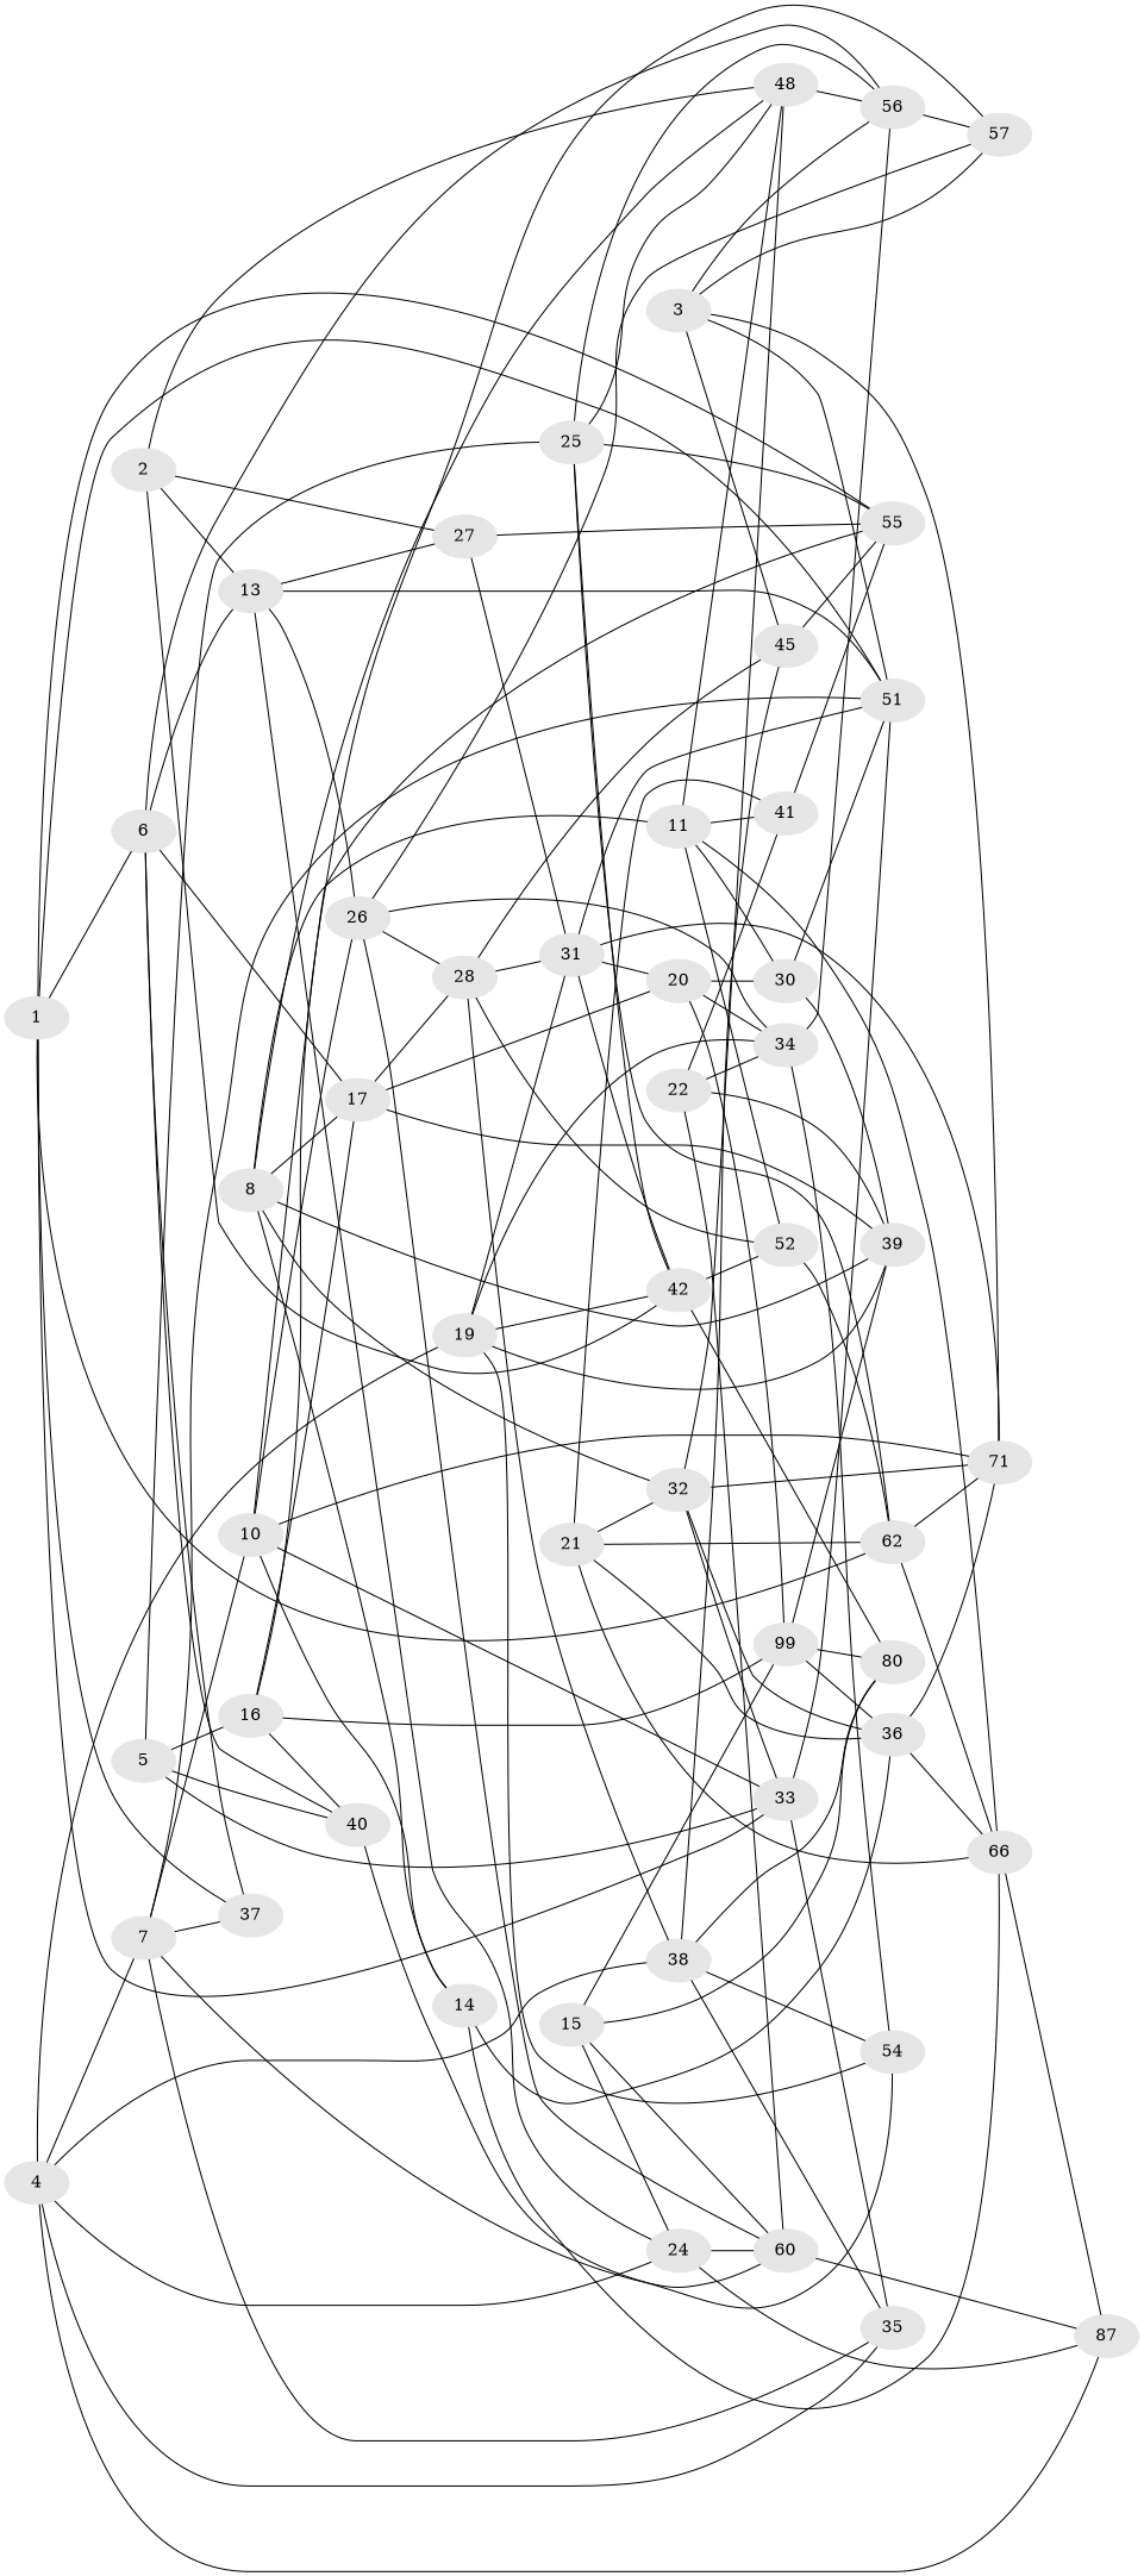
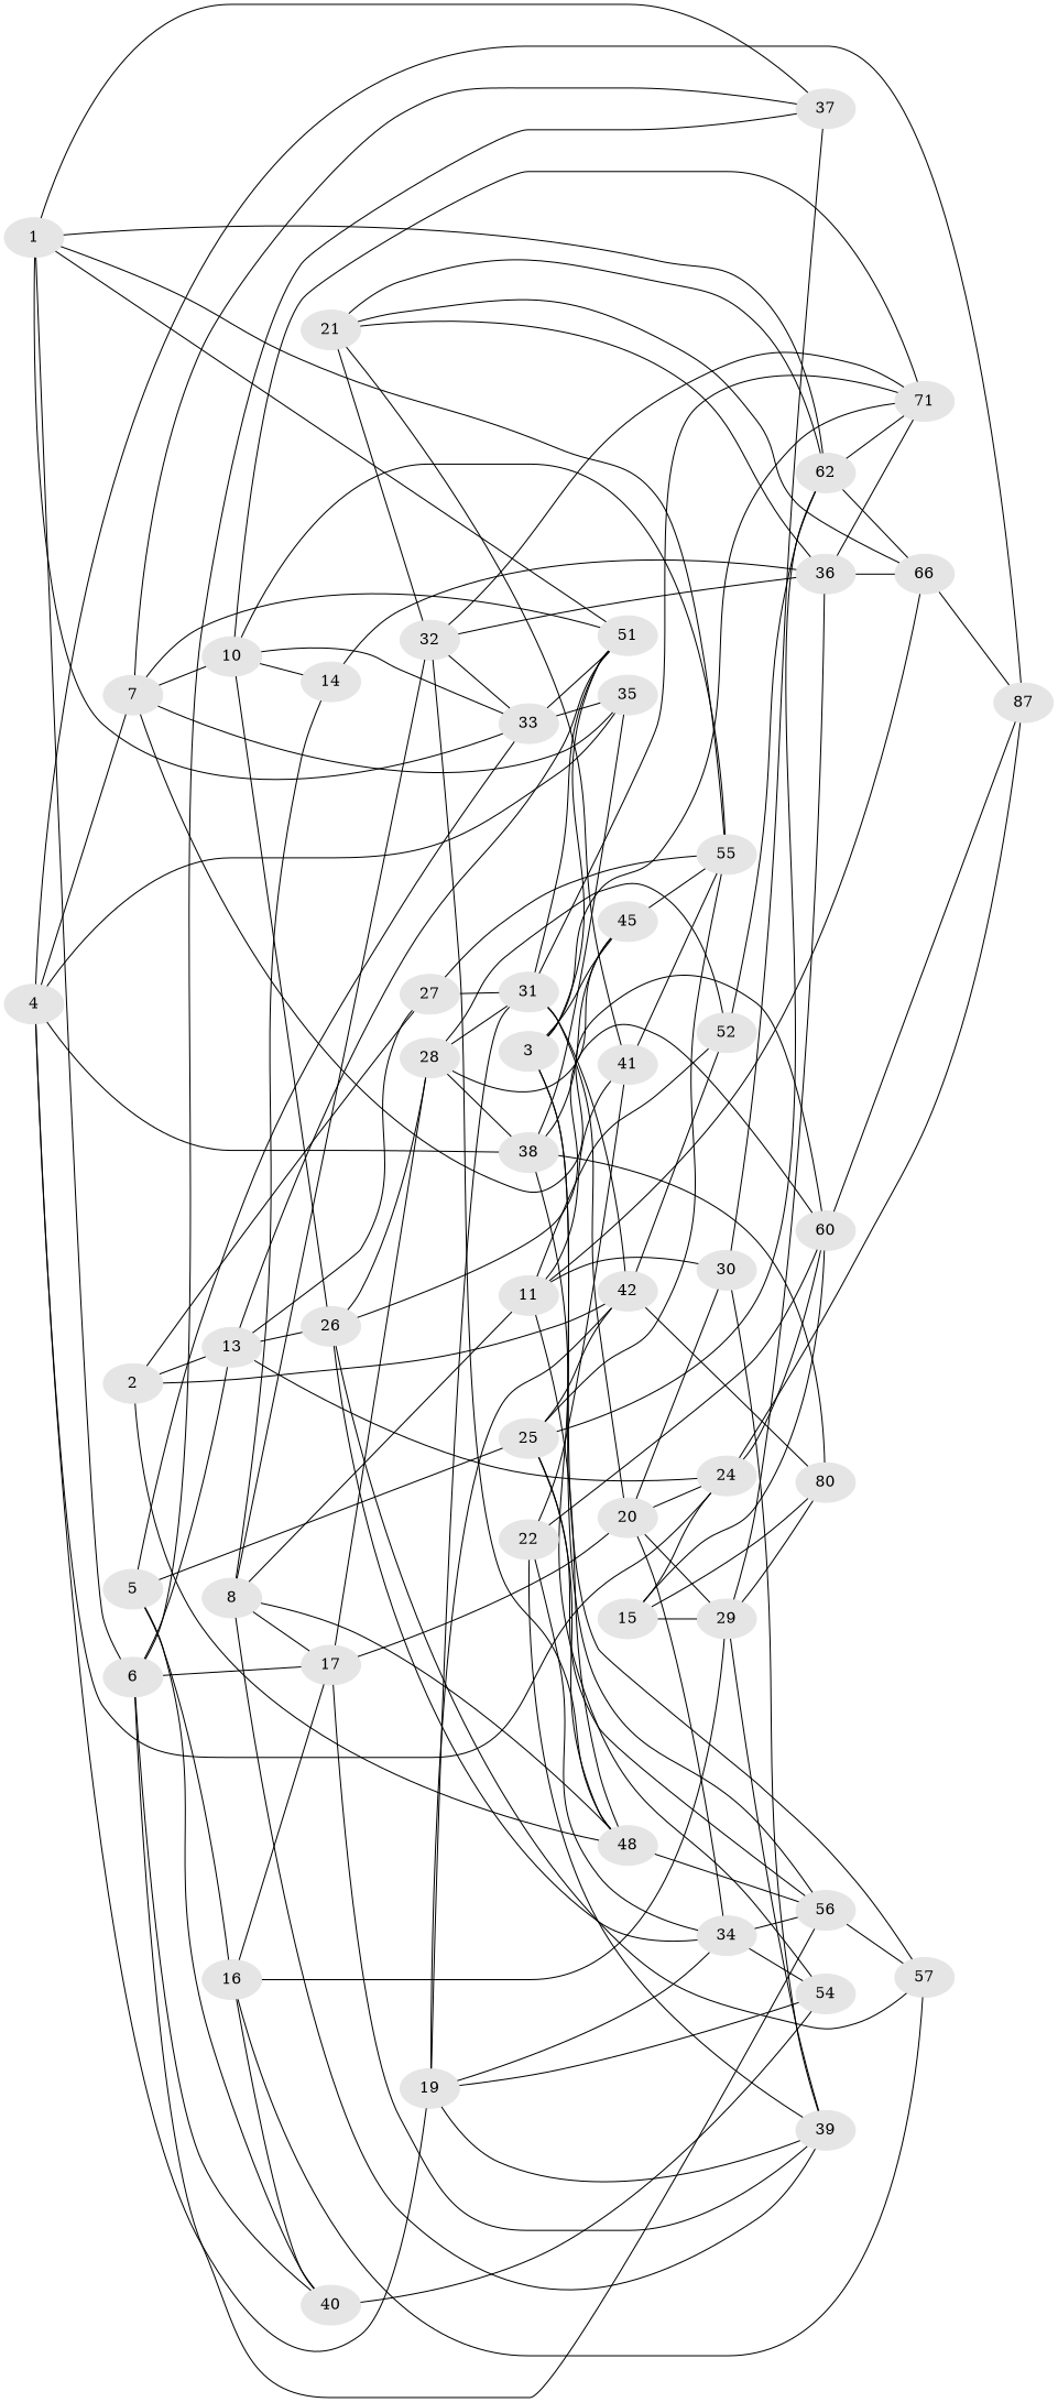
  graph {
    rankdir=LR
    node [color=gray90 style=filled]
    1 [super="+9"]
    6 [super="+74"]
    33 [super="+68"]
    37
    51 [super="+69"]
    55 [super="+82"]
    62 [super="+70"]
    13 [super="+64"]
    56 [super="+63"]
    n10 [label=40]
    17 [super="+72"]
    n12 [label=35]
    71 [super="+83"]
    66 [super="+84"]
    27
    24 [super="+79"]
    26 [super="+53"]
    2
    42 [super="+78"]
    48 [super="+73"]
    31 [super="+49"]
    52
    80
    3 [super="+12"]
    45
    57
    20 [super="+23"]
    30
-   29 [super="+86" label=99]
+   29 [super="+86"]
    34 [super="+47"]
    4 [super="+61"]
    7 [super="+85"]
    19 [super="+35"]
    38 [super="+58"]
    87
    10 [super="+81"]
    60 [super="+77"]
    39 [super="+44"]
    54
    16 [super="+67"]
    5
    25 [super="+75"]
    28 [super="+50"]
    14
    8 [super="+18"]
    11 [super="+43"]
    32 [super="+76"]
    41
    36 [super="+40"]
    15 [super="+59"]
    21
    22
    1 -- 6
    1 -- 33
    1 -- 37
    1 -- 51
    1 -- 55
    1 -- 62
    6 -- 37
    6 -- 13
    6 -- 56
    6 -- n10
    6 -- 17
    33 -- 51
    33 -- n12
    62 -- 71
    62 -- 66
    13 -- 51
    13 -- 27
    13 -- 24
    13 -- 26
    56 -- 57
    n10 -- 54
    17 -- 20
    17 -- 39
    17 -- 28
    66 -- 87
    27 -- 55
    27 -- 31
    24 -- 87
    24 -- 60
    26 -- 57
    26 -- 34
    26 -- 60
    26 -- 28
    2 -- 13
    2 -- 27
    2 -- 42
    2 -- 48
    42 -- 52
    42 -- 80
    48 -- 56
    31 -- 51
    31 -- 71
    31 -- 42
    31 -- 20
    52 -- 62
    3 -- 51
    3 -- 56
    3 -- 71
    3 -- 45
    3 -- 57
    45 -- 55
+   20 -- 24
    20 -- 30
    20 -- 29
    20 -- 34
-   30 -- 51
+   30 -- 37
    30 -- 39
    29 -- 80
    29 -- 39
    29 -- 36
    34 -- 56
    34 -- 54
    4 -- n12
    4 -- 24
    4 -- 7
    4 -- 19
    4 -- 38
    4 -- 87
    7 -- 37
    7 -- 51
    7 -- n12
    7 -- 10
    7 -- 60
    19 -- 42
    19 -- 31
    19 -- 34
    19 -- 39
    19 -- 54
    38 -- n12
    38 -- 80
    38 -- 45
    38 -- 54
    10 -- 33
    10 -- 55
    10 -- 71
    10 -- 26
    10 -- 14
    60 -- 87
    16 -- n10
    16 -- 17
    16 -- 57
    16 -- 29
    5 -- 33
    5 -- n10
    5 -- 16
    5 -- 25
    25 -- 55
    25 -- 62
    25 -- 56
    25 -- 42
    25 -- 48
    28 -- 31
    28 -- 52
    28 -- 45
    28 -- 38
-   14 -- 66
    14 -- 36
    8 -- 17
    8 -- 48
    8 -- 39
    8 -- 14
    8 -- 11
    8 -- 32
    11 -- 66
    11 -- 48
    11 -- 52
    11 -- 30
    11 -- 41
    32 -- 33
    32 -- 71
    32 -- 48
    32 -- 36
    41 -- 55
    36 -- 71
    36 -- 66
    15 -- 24
    15 -- 80
    15 -- 29
    15 -- 60
    21 -- 62
    21 -- 66
    21 -- 32
    21 -- 41
    21 -- 36
    22 -- 34
    22 -- 60
    22 -- 39
    22 -- 41
  }
